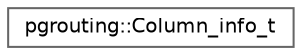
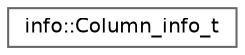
  digraph {
    rankdir=TB
-   n1 [color=grey40 fillcolor=white fontname=Helvetica fontsize=10 height=0.2 label="pgrouting::Column_info_t" shape=box style=filled width=0.4]
+   n1 [color=grey40 fillcolor=white fontname=Helvetica fontsize=10 height=0.2 label="info::Column_info_t" shape=box style=filled width=0.4]
  }
